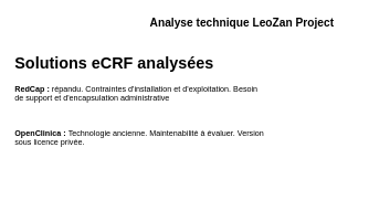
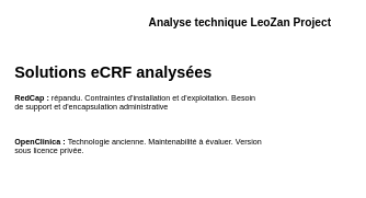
  <mxCell id="0" />
  <mxCell id="1" parent="0" />
  <mxCell id="2" value="Analyse technique LeoZan Project" style="text;html=1;align=center;verticalAlign=middle;whiteSpace=wrap;rounded=0;fontStyle=1;fontSize=17;" vertex="1" parent="1"><mxGeometry x="195" y="20" width="340" height="30" as="geometry" /></mxCell>
- <mxCell id="3" value="&lt;h1 style=&quot;margin-top: 0px;&quot;&gt;Solutions eCRF analysées&lt;/h1&gt;&lt;p&gt;&lt;b&gt;RedCap : &lt;/b&gt;répandu. Contraintes d'installation et d'exploitation. Besoin de support et d'encapsulation administrative&lt;/p&gt;&lt;p&gt;&lt;br&gt;&lt;/p&gt;&lt;p&gt;&lt;b&gt;OpenClinica : &lt;/b&gt;Technologie ancienne. Maintenabilité à évaluer. Version sous licence privée.&lt;/p&gt;" style="text;html=1;whiteSpace=wrap;overflow=hidden;rounded=0;" vertex="1" parent="1"><mxGeometry x="20" y="75" width="380" height="190" as="geometry" /></mxCell>
+ <mxCell id="3" value="&lt;h1 style=&quot;margin-top: 0px;&quot;&gt;Solutions eCRF analysées&lt;/h1&gt;&lt;p&gt;&lt;b&gt;RedCap : &lt;/b&gt;répandu. Contraintes d'installation et d'exploitation. Besoin de support et d'encapsulation administrative&lt;/p&gt;&lt;p&gt;&lt;br&gt;&lt;/p&gt;&lt;p&gt;&lt;b&gt;OpenClinica : &lt;/b&gt;Technologie ancienne. Maintenabilité à évaluer. Version sous licence privée.&lt;/p&gt;" style="text;html=1;whiteSpace=wrap;overflow=hidden;rounded=0;" vertex="1" parent="1"><mxGeometry x="20" y="90" width="380" height="190" as="geometry" /></mxCell>
